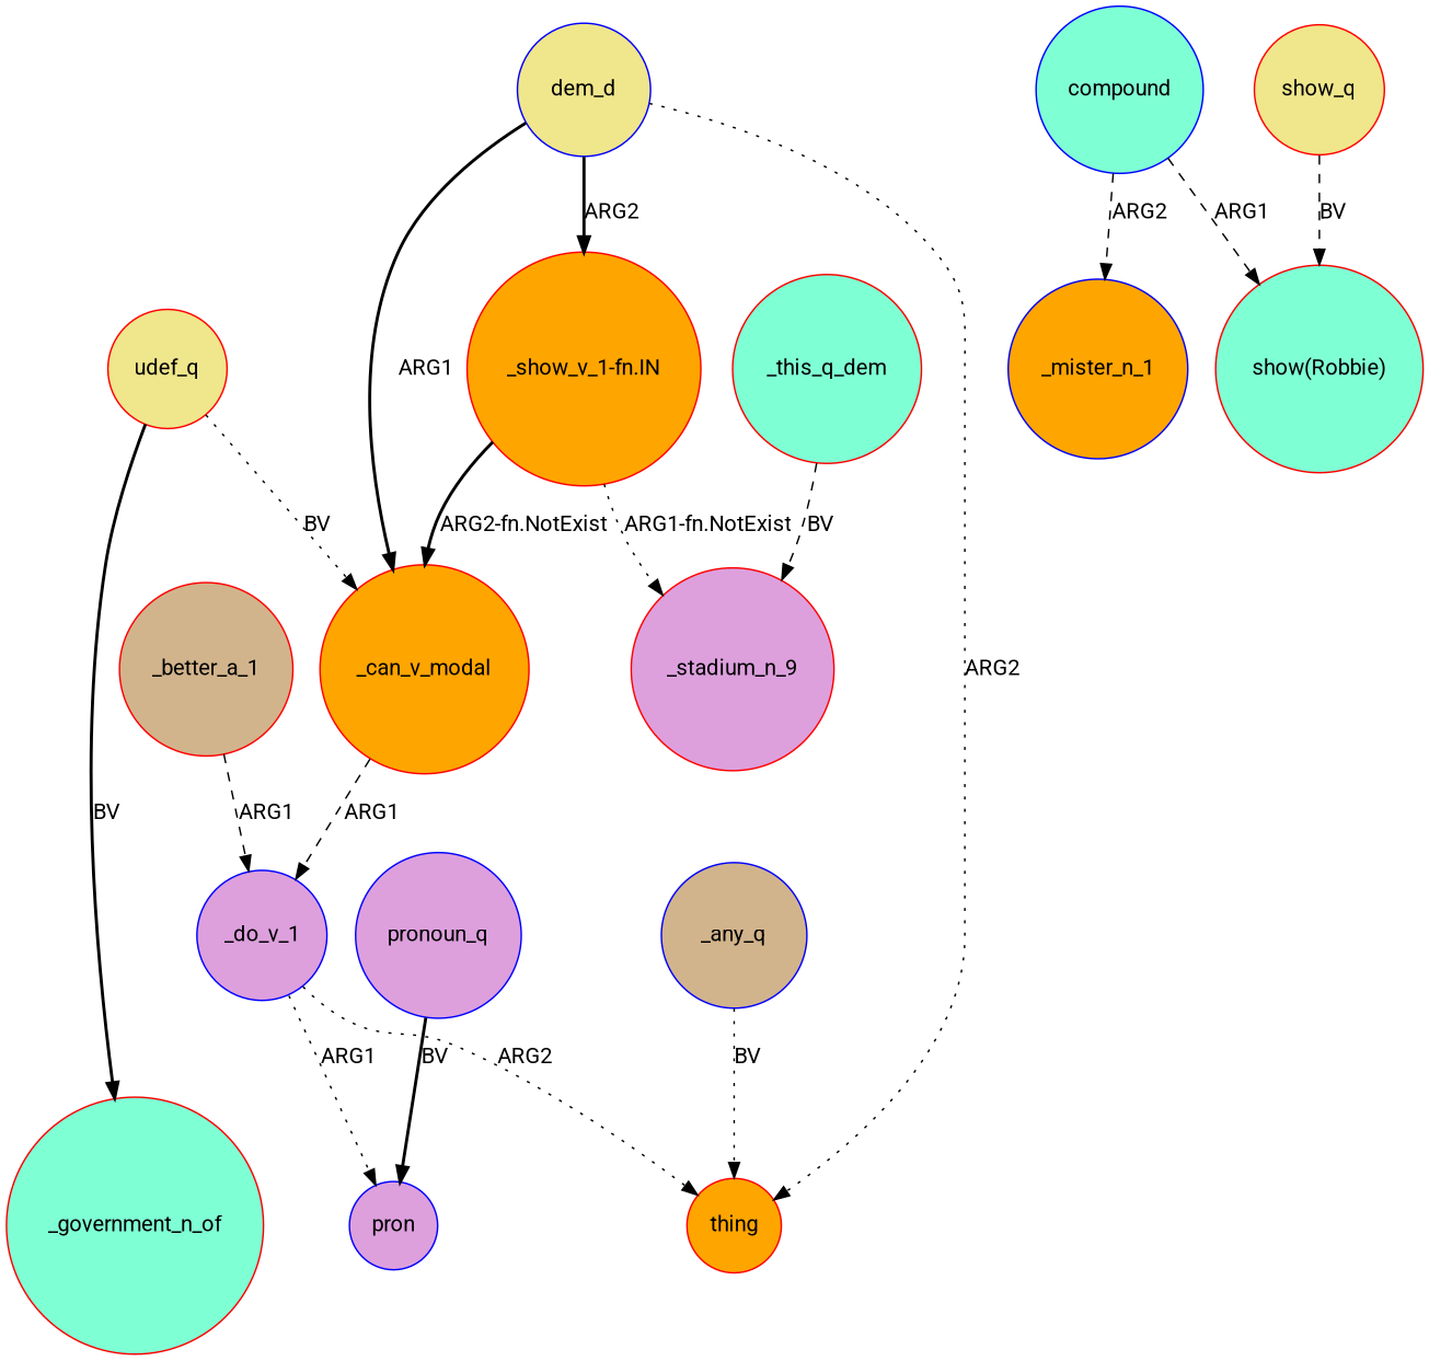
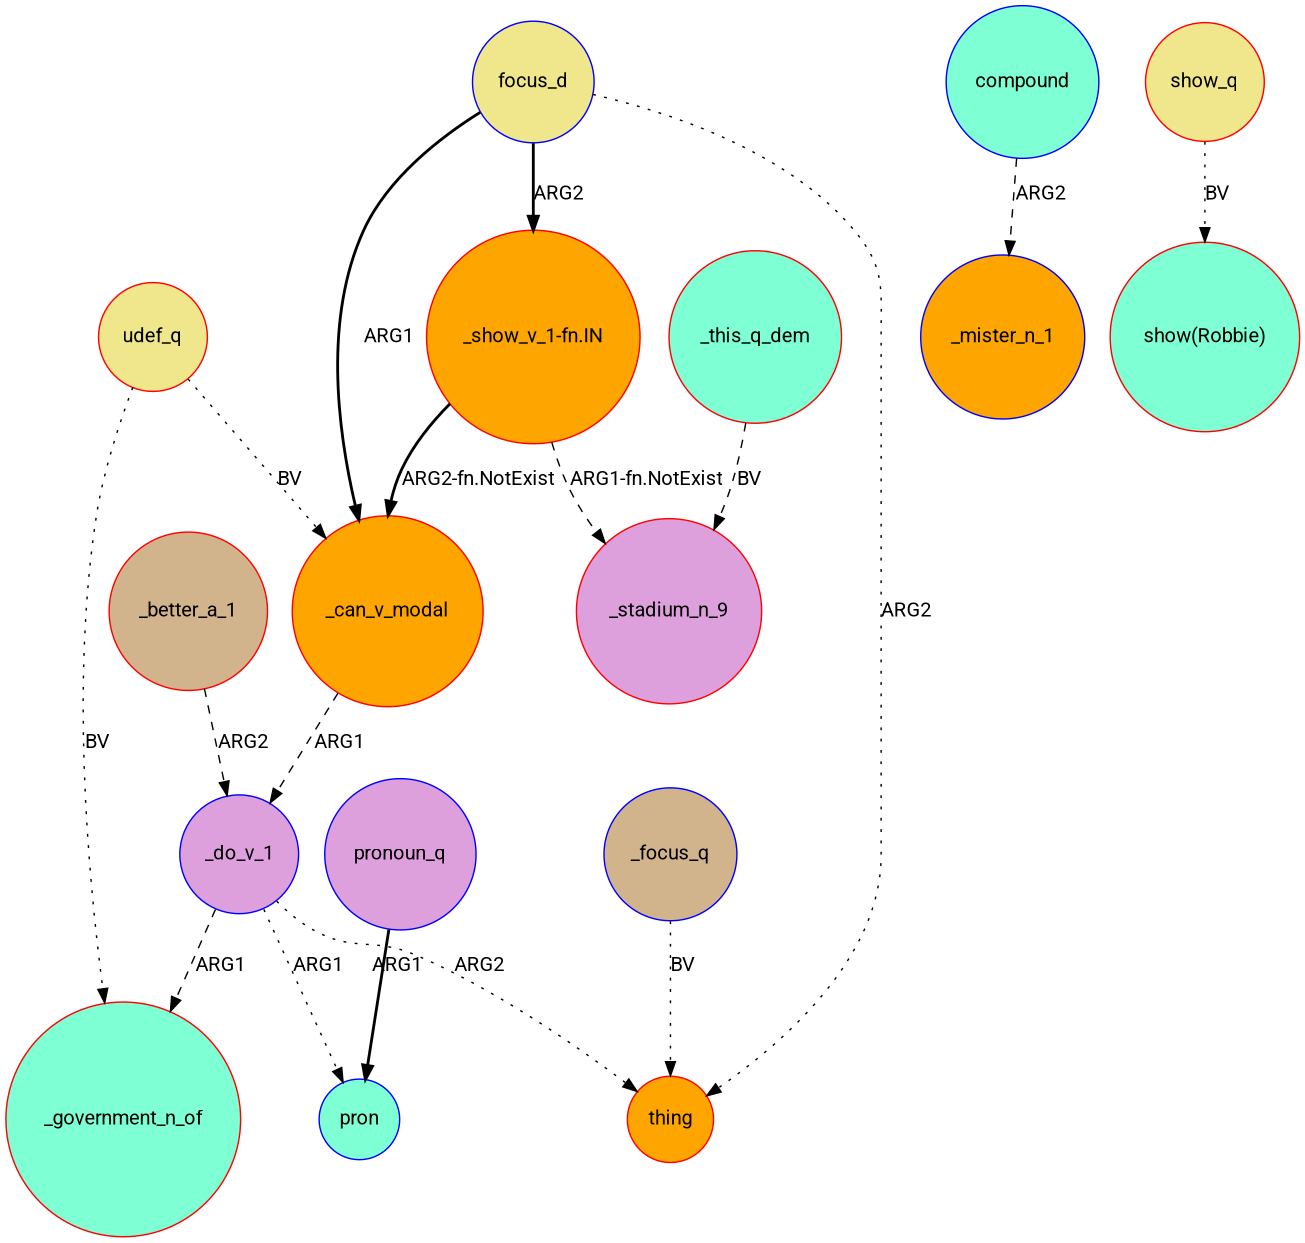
  digraph {
    fontname=Roboto
    node [color=red fillcolor=aquamarine fontname=Roboto shape=circle style=filled]
    edge [fontname=Roboto style=dotted]
    udef_q [fillcolor=khaki]
    _government_n_of
    _can_v_modal [fillcolor=orange]
    _mister_n_1 [color=blue fillcolor=orange]
    _better_a_1 [fillcolor=tan]
    _do_v_1 [color=blue fillcolor=plum]
-   pron [color=blue fillcolor=plum]
+   pron [color=blue]
    thing [fillcolor=orange]
    compound [color=blue]
    n10 [label="show(Robbie)"]
    "_show_v_1-fn.IN" [fillcolor=orange]
    n12 [fillcolor=plum label=_stadium_n_9]
    _this_q_dem
    n14 [fillcolor=khaki label=show_q]
    pronoun_q [color=blue fillcolor=plum]
-   focus_d [color=blue fillcolor=khaki label=dem_d]
-   _any_q [color=blue fillcolor=tan]
-   udef_q -> _government_n_of [label=BV style=bold]
+   focus_d [color=blue fillcolor=khaki]
+   _any_q [color=blue fillcolor=tan label=_focus_q]
+   udef_q -> _government_n_of [label=BV]
    udef_q -> _can_v_modal [label=BV]
    _can_v_modal -> _do_v_1 [label=ARG1 style=dashed]
-   _better_a_1 -> _do_v_1 [label=ARG1 style=dashed]
+   _better_a_1 -> _do_v_1 [label=ARG2 style=dashed]
+   _do_v_1 -> _government_n_of [label=ARG1 style=dashed]
    _do_v_1 -> pron [label=ARG1]
    _do_v_1 -> thing [label=ARG2]
    compound -> _mister_n_1 [label=ARG2 style=dashed]
-   compound -> n10 [label=ARG1 style=dashed]
    "_show_v_1-fn.IN" -> _can_v_modal [label="ARG2-fn.NotExist" style=bold]
-   "_show_v_1-fn.IN" -> n12 [label="ARG1-fn.NotExist"]
+   "_show_v_1-fn.IN" -> n12 [label="ARG1-fn.NotExist" style=dashed]
    _this_q_dem -> n12 [label=BV style=dashed]
-   n14 -> n10 [label=BV style=dashed]
-   pronoun_q -> pron [label=BV style=bold]
+   n14 -> n10 [label=BV]
+   pronoun_q -> pron [label=ARG1 style=bold]
    focus_d -> _can_v_modal [label=ARG1 style=bold]
    focus_d -> thing [label=ARG2]
    focus_d -> "_show_v_1-fn.IN" [label=ARG2 style=bold]
    _any_q -> thing [label=BV]
  }
